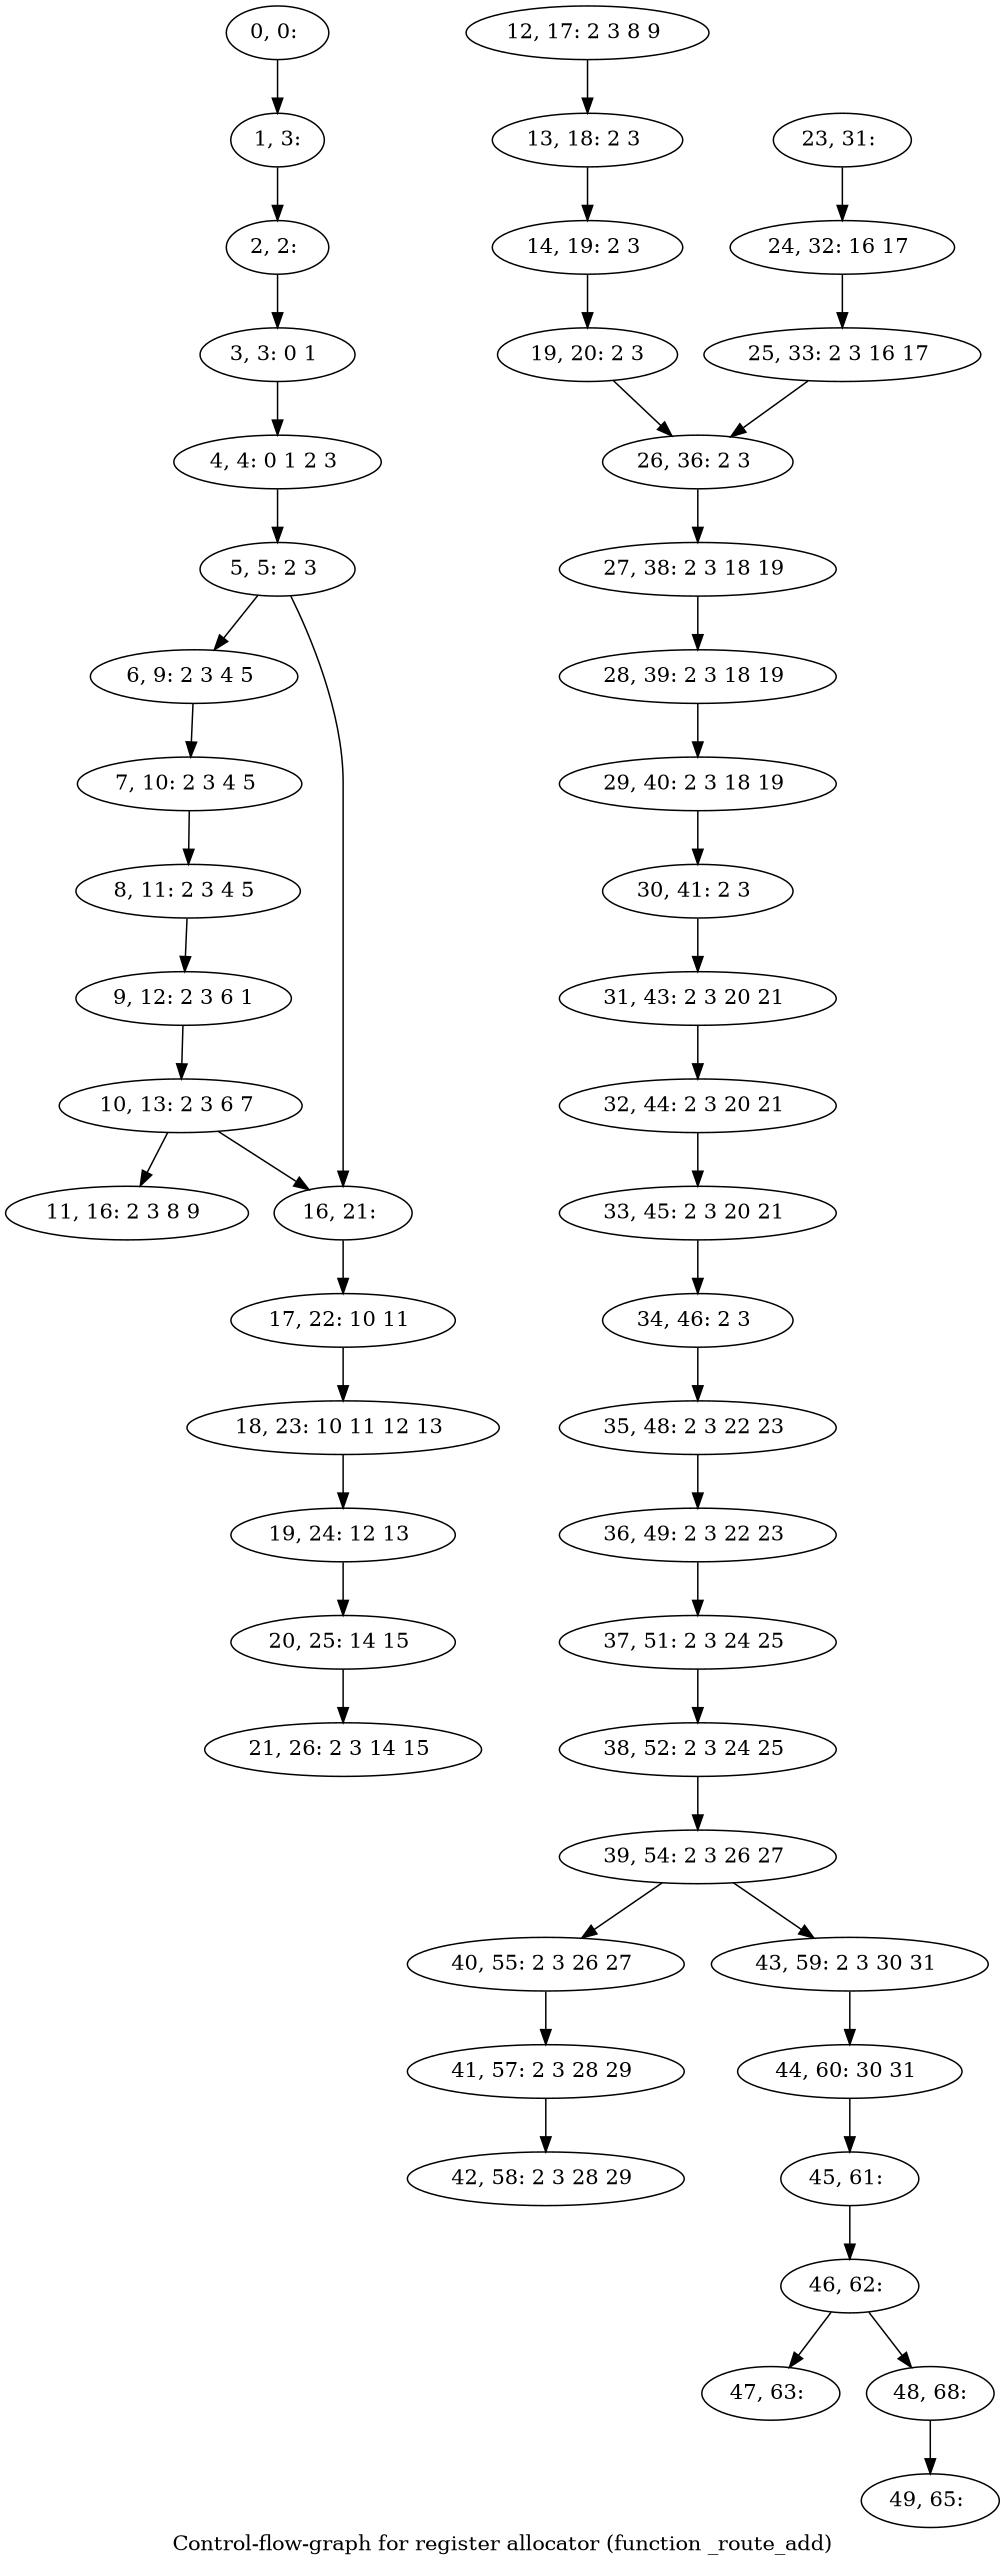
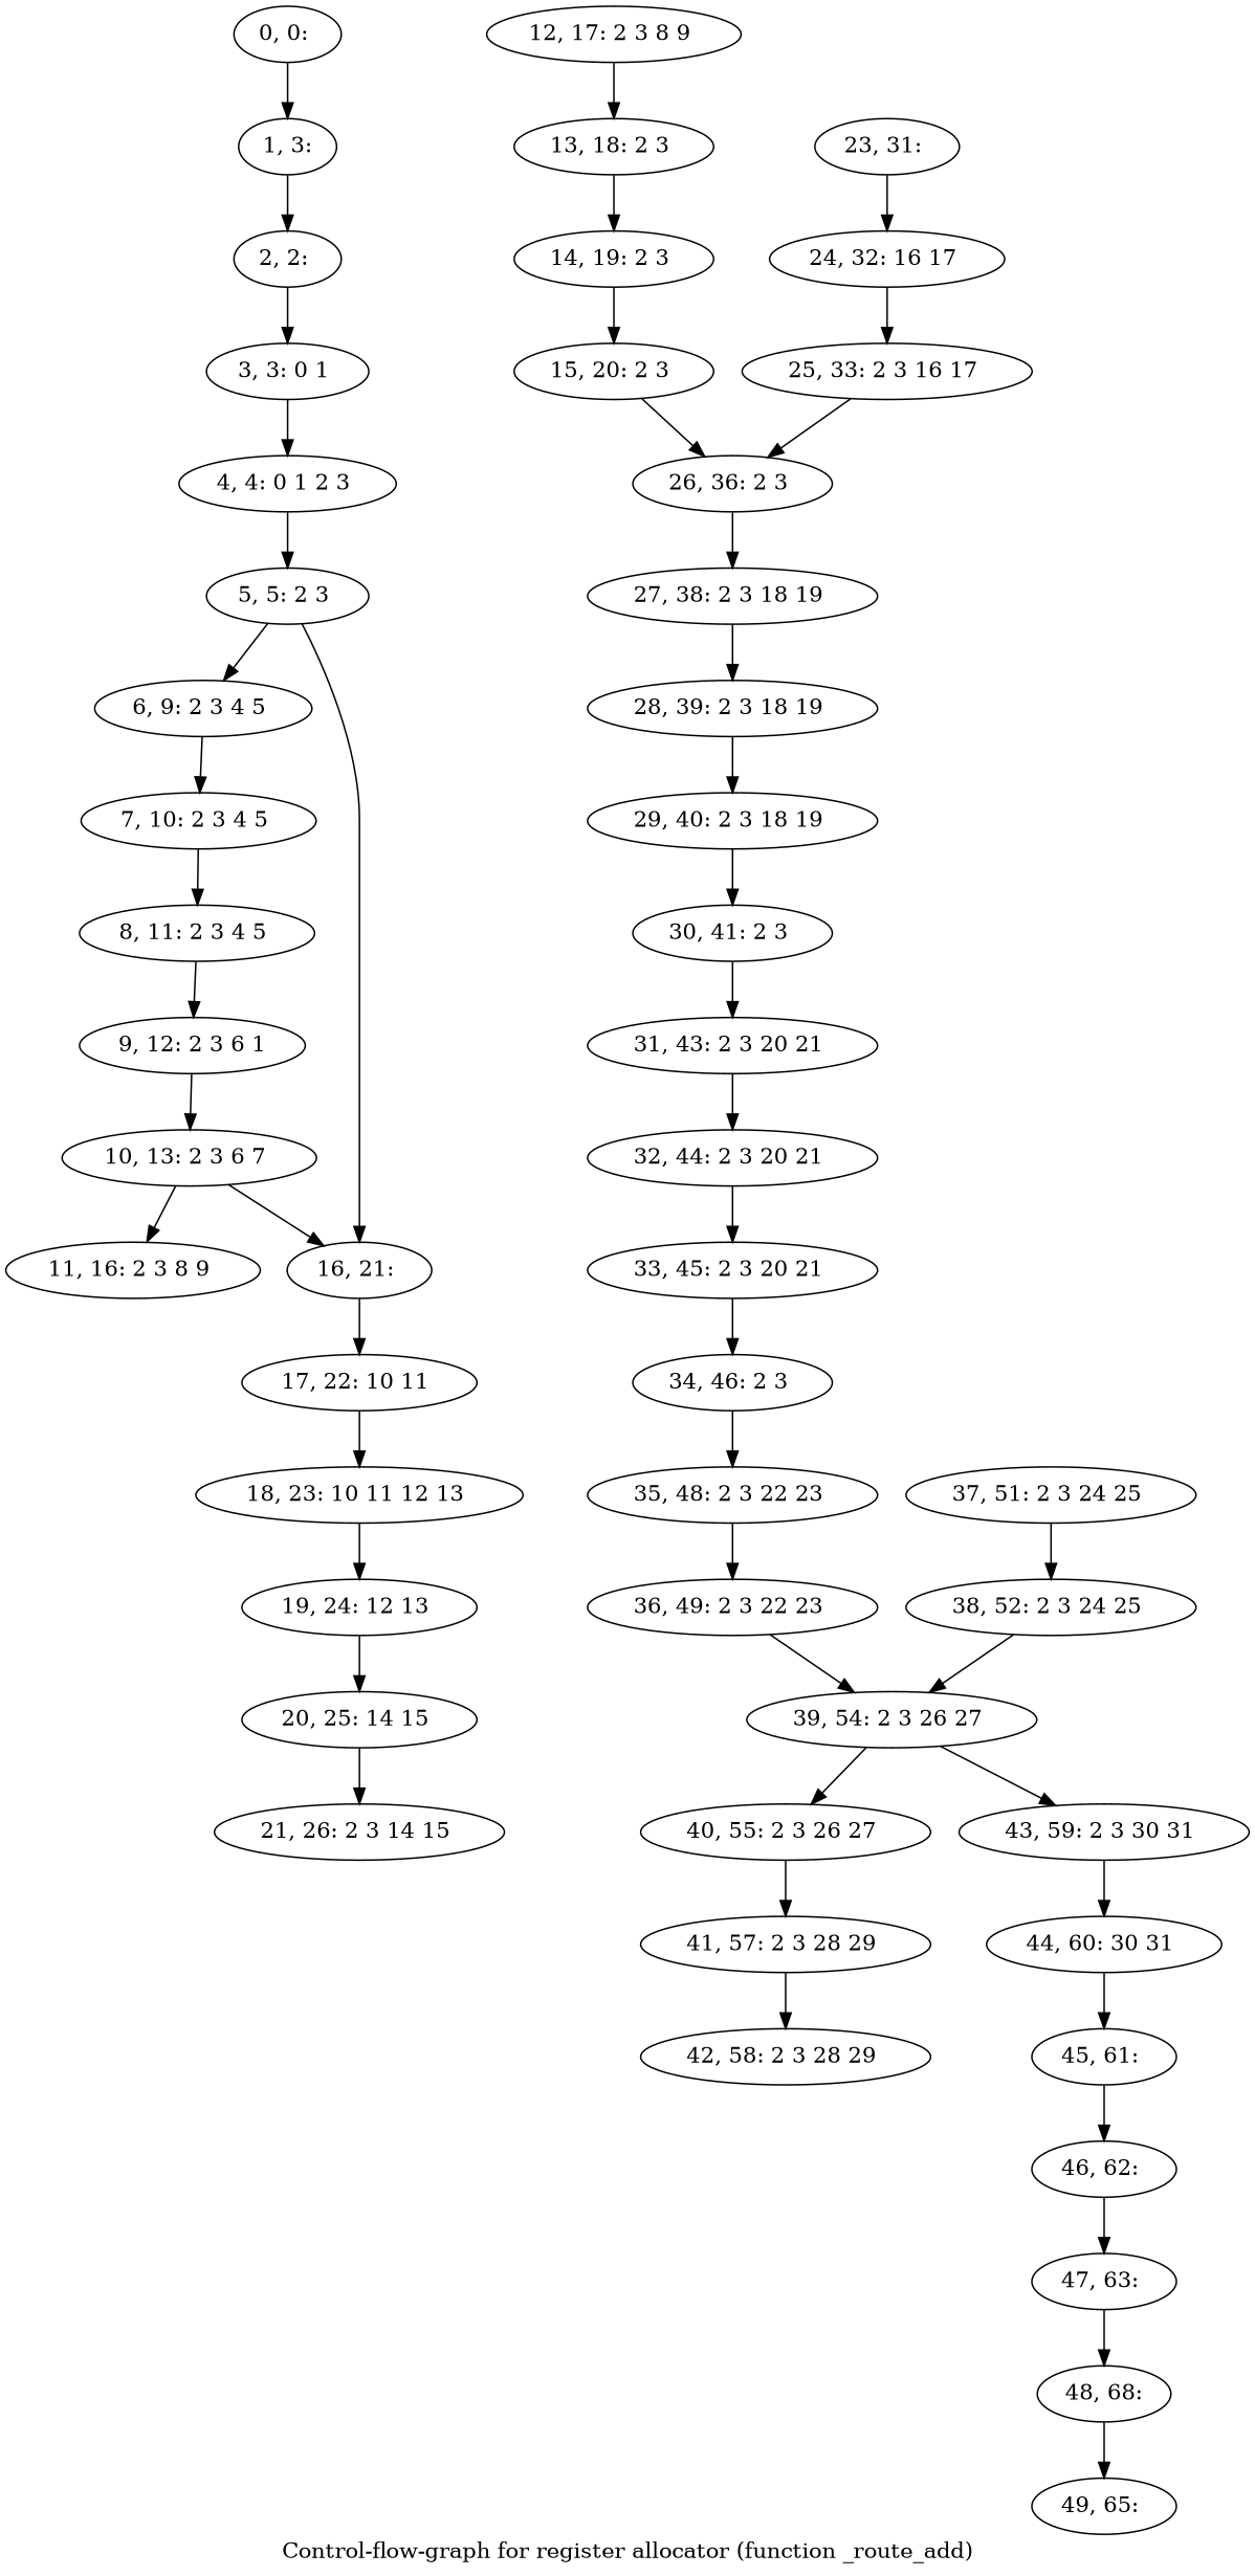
  digraph {
    label="Control-flow-graph for register allocator (function _route_add)"
    n1 [label="0, 0: "]
    n2 [label="1, 3:"]
    n3 [label="2, 2: "]
    n4 [label="3, 3: 0 1 "]
    n5 [label="4, 4: 0 1 2 3 "]
    n6 [label="5, 5: 2 3 "]
    n7 [label="6, 9: 2 3 4 5 "]
    n8 [label="16, 21: "]
    n9 [label="7, 10: 2 3 4 5 "]
    n10 [label="17, 22: 10 11 "]
    n11 [label="8, 11: 2 3 4 5 "]
    n12 [label="9, 12: 2 3 6 1"]
    n13 [label="10, 13: 2 3 6 7 "]
    n14 [label="11, 16: 2 3 8 9 "]
    n15 [label="12, 17: 2 3 8 9 "]
    n16 [label="13, 18: 2 3 "]
    n17 [label="14, 19: 2 3 "]
-   n18 [label="19, 20: 2 3"]
+   n18 [label="15, 20: 2 3 "]
    n19 [label="26, 36: 2 3 "]
    n20 [label="27, 38: 2 3 18 19 "]
    n21 [label="18, 23: 10 11 12 13 "]
    n22 [label="19, 24: 12 13 "]
    n23 [label="20, 25: 14 15 "]
    n24 [label="21, 26: 2 3 14 15 "]
    n25 [label="23, 31: "]
    n26 [label="24, 32: 16 17 "]
    n27 [label="25, 33: 2 3 16 17 "]
    n28 [label="28, 39: 2 3 18 19 "]
    n29 [label="29, 40: 2 3 18 19 "]
    n30 [label="30, 41: 2 3 "]
    n31 [label="31, 43: 2 3 20 21 "]
    n32 [label="32, 44: 2 3 20 21 "]
    n33 [label="33, 45: 2 3 20 21 "]
    n34 [label="34, 46: 2 3 "]
    n35 [label="35, 48: 2 3 22 23 "]
    n36 [label="36, 49: 2 3 22 23 "]
    n37 [label="37, 51: 2 3 24 25 "]
    n38 [label="38, 52: 2 3 24 25 "]
    n39 [label="39, 54: 2 3 26 27 "]
    n40 [label="40, 55: 2 3 26 27 "]
    n41 [label="43, 59: 2 3 30 31 "]
    n42 [label="41, 57: 2 3 28 29 "]
    n43 [label="42, 58: 2 3 28 29 "]
    n44 [label="44, 60: 30 31 "]
    n45 [label="45, 61: "]
    n46 [label="46, 62: "]
    n47 [label="47, 63: "]
    n48 [label="48, 68:"]
    n49 [label="49, 65: "]
    n1 -> n2
    n2 -> n3
    n3 -> n4
    n4 -> n5
    n5 -> n6
    n6 -> n7
    n6 -> n8
    n7 -> n9
    n8 -> n10
    n9 -> n11
    n10 -> n21
    n11 -> n12
    n12 -> n13
    n13 -> n8
    n13 -> n14
    n15 -> n16
    n16 -> n17
    n17 -> n18
    n18 -> n19
    n19 -> n20
    n20 -> n28
    n21 -> n22
    n22 -> n23
    n23 -> n24
    n25 -> n26
    n26 -> n27
    n27 -> n19
    n28 -> n29
    n29 -> n30
    n30 -> n31
    n31 -> n32
    n32 -> n33
    n33 -> n34
    n34 -> n35
    n35 -> n36
-   n36 -> n37
+   n36 -> n39
    n37 -> n38
    n38 -> n39
    n39 -> n40
    n39 -> n41
    n40 -> n42
    n41 -> n44
    n42 -> n43
    n44 -> n45
    n45 -> n46
    n46 -> n47
-   n46 -> n48
+   n47 -> n48
    n48 -> n49
  }
